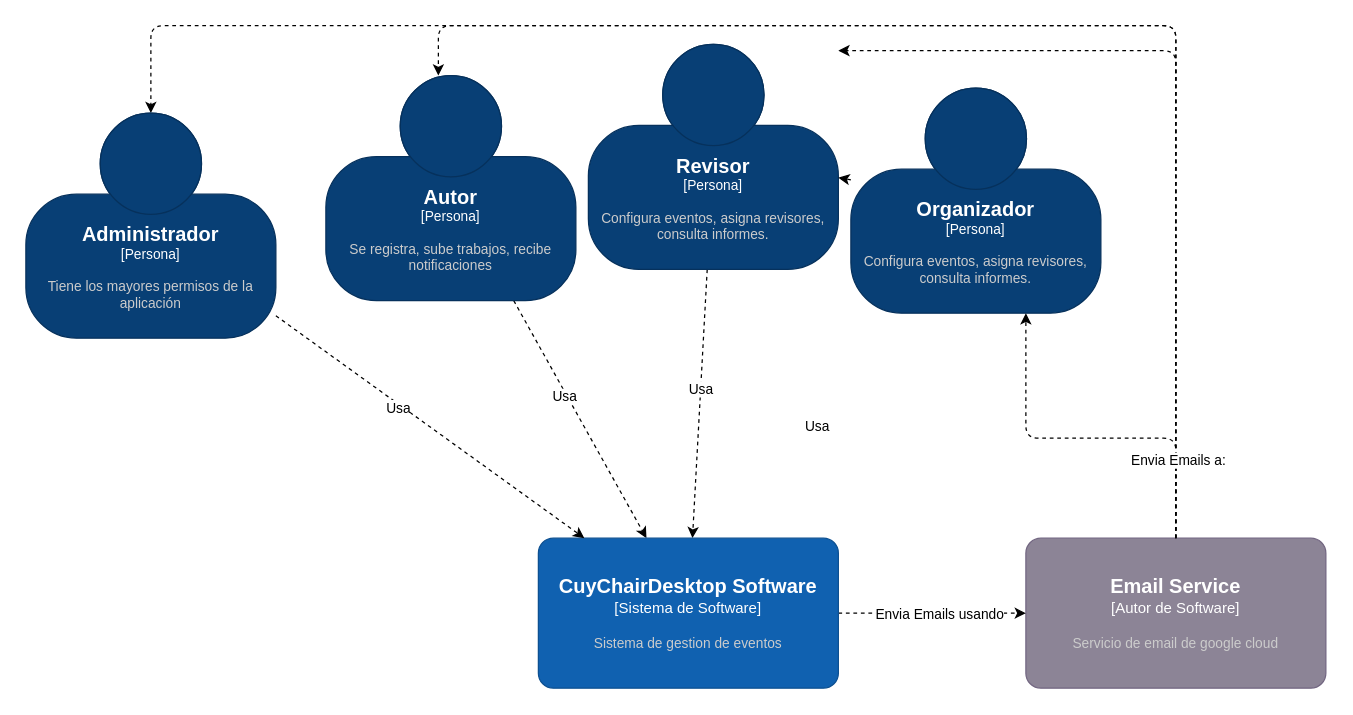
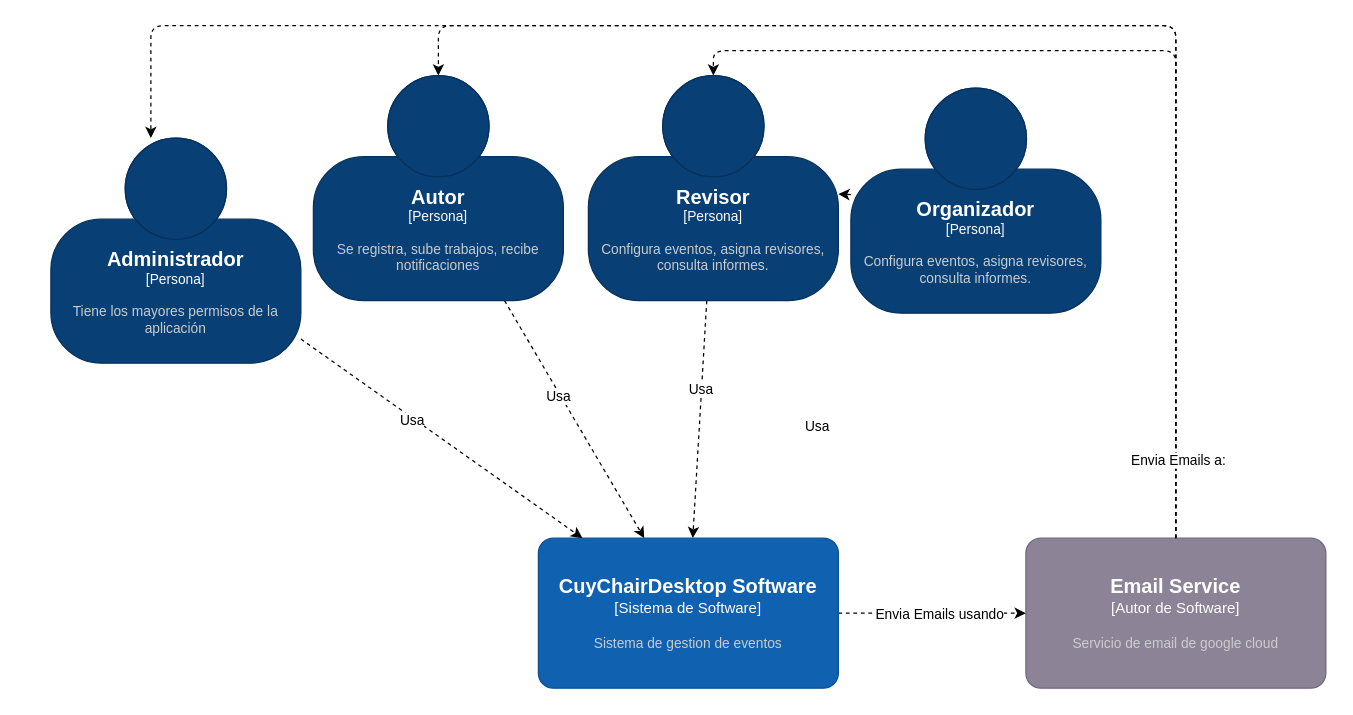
  <mxCell id="0" />
  <mxCell id="1" parent="0" />
  <mxCell id="2" style="edgeStyle=none;html=1;dashed=1;jumpSize=19;" parent="1" source="4" target="13" edge="1"><mxGeometry relative="1" as="geometry" /></mxCell>
  <mxCell id="3" value="Usa" style="edgeLabel;html=1;align=center;verticalAlign=middle;resizable=0;points=[];" parent="2" vertex="1" connectable="0"><mxGeometry x="-0.2" y="-2" relative="1" as="geometry"><mxPoint as="offset" /></mxGeometry></mxCell>
- <mxCell id="4" value="&lt;font style=&quot;font-size: 16px&quot;&gt;&lt;b&gt;Autor&lt;/b&gt;&lt;/font&gt;&lt;div&gt;[Persona]&lt;/div&gt;&lt;br&gt;&lt;div&gt;&lt;font style=&quot;font-size: 11px&quot;&gt;&lt;font color=&quot;#cccccc&quot;&gt;Se registra, sube trabajos, recibe notificaciones&lt;/font&gt;&lt;/div&gt;" style="html=1;fontSize=11;dashed=0;whiteSpace=wrap;fillColor=#083F75;strokeColor=#06315C;fontColor=#ffffff;shape=mxgraph.c4.person2;align=center;metaEdit=1;points=[[0.5,0,0],[1,0.5,0],[1,0.75,0],[0.75,1,0],[0.5,1,0],[0.25,1,0],[0,0.75,0],[0,0.5,0]];resizable=0;" parent="1" vertex="1"><mxGeometry x="260" y="60" width="200" height="180" as="geometry" /></mxCell>
+ <mxCell id="4" value="&lt;font style=&quot;font-size: 16px&quot;&gt;&lt;b&gt;Autor&lt;/b&gt;&lt;/font&gt;&lt;div&gt;[Persona]&lt;/div&gt;&lt;br&gt;&lt;div&gt;&lt;font style=&quot;font-size: 11px&quot;&gt;&lt;font color=&quot;#cccccc&quot;&gt;Se registra, sube trabajos, recibe notificaciones&lt;/font&gt;&lt;/div&gt;" style="html=1;fontSize=11;dashed=0;whiteSpace=wrap;fillColor=#083F75;strokeColor=#06315C;fontColor=#ffffff;shape=mxgraph.c4.person2;align=center;metaEdit=1;points=[[0.5,0,0],[1,0.5,0],[1,0.75,0],[0.75,1,0],[0.5,1,0],[0.25,1,0],[0,0.75,0],[0,0.5,0]];resizable=0;" parent="1" vertex="1"><mxGeometry x="250" y="60" width="200" height="180" as="geometry" /></mxCell>
  <mxCell id="5" style="edgeStyle=none;html=1;dashed=1;jumpSize=19;" parent="1" source="6" target="13" edge="1"><mxGeometry relative="1" as="geometry" /></mxCell>
- <mxCell id="6" value="&lt;font style=&quot;font-size: 16px&quot;&gt;&lt;b&gt;Revisor&lt;/b&gt;&lt;/font&gt;&lt;div&gt;[Persona]&lt;/div&gt;&lt;br&gt;&lt;div&gt;&lt;font style=&quot;font-size: 11px&quot;&gt;&lt;font color=&quot;#cccccc&quot;&gt;Configura eventos, asigna revisores, consulta informes.&lt;/font&gt;&lt;/div&gt;" style="html=1;fontSize=11;dashed=0;whiteSpace=wrap;fillColor=#083F75;strokeColor=#06315C;fontColor=#ffffff;shape=mxgraph.c4.person2;align=center;metaEdit=1;points=[[0.5,0,0],[1,0.5,0],[1,0.75,0],[0.75,1,0],[0.5,1,0],[0.25,1,0],[0,0.75,0],[0,0.5,0]];resizable=0;" parent="1" vertex="1"><mxGeometry x="470" y="35" width="200" height="180" as="geometry" /></mxCell>
+ <mxCell id="6" value="&lt;font style=&quot;font-size: 16px&quot;&gt;&lt;b&gt;Revisor&lt;/b&gt;&lt;/font&gt;&lt;div&gt;[Persona]&lt;/div&gt;&lt;br&gt;&lt;div&gt;&lt;font style=&quot;font-size: 11px&quot;&gt;&lt;font color=&quot;#cccccc&quot;&gt;Configura eventos, asigna revisores, consulta informes.&lt;/font&gt;&lt;/div&gt;" style="html=1;fontSize=11;dashed=0;whiteSpace=wrap;fillColor=#083F75;strokeColor=#06315C;fontColor=#ffffff;shape=mxgraph.c4.person2;align=center;metaEdit=1;points=[[0.5,0,0],[1,0.5,0],[1,0.75,0],[0.75,1,0],[0.5,1,0],[0.25,1,0],[0,0.75,0],[0,0.5,0]];resizable=0;" parent="1" vertex="1"><mxGeometry x="470" y="60" width="200" height="180" as="geometry" /></mxCell>
  <mxCell id="7" style="edgeStyle=none;html=1;dashed=1;jumpSize=19;jumpStyle=none;" parent="1" source="8" target="6" edge="1"><mxGeometry relative="1" as="geometry" /></mxCell>
  <mxCell id="8" value="&lt;font style=&quot;font-size: 16px&quot;&gt;&lt;b&gt;Organizador&lt;/b&gt;&lt;/font&gt;&lt;div&gt;[Persona]&lt;/div&gt;&lt;br&gt;&lt;div&gt;&lt;font style=&quot;font-size: 11px&quot;&gt;&lt;font color=&quot;#cccccc&quot;&gt;Configura eventos, asigna revisores, consulta informes.&lt;/font&gt;&lt;/div&gt;" style="html=1;fontSize=11;dashed=0;whiteSpace=wrap;fillColor=#083F75;strokeColor=#06315C;fontColor=#ffffff;shape=mxgraph.c4.person2;align=center;metaEdit=1;points=[[0.5,0,0],[1,0.5,0],[1,0.75,0],[0.75,1,0],[0.5,1,0],[0.25,1,0],[0,0.75,0],[0,0.5,0]];resizable=0;" parent="1" vertex="1"><mxGeometry x="680" y="70" width="200" height="180" as="geometry" /></mxCell>
  <mxCell id="9" style="edgeStyle=orthogonalEdgeStyle;jumpStyle=arc;jumpSize=19;html=1;dashed=1;" parent="1" source="10" target="20" edge="1"><mxGeometry relative="1" as="geometry"><mxPoint x="130" y="90" as="targetPoint" /><Array as="points"><mxPoint x="940" y="20" /><mxPoint x="120" y="20" /></Array></mxGeometry></mxCell>
  <mxCell id="10" value="&lt;font style=&quot;font-size: 16px&quot;&gt;&lt;b&gt;Email Service&lt;/b&gt;&lt;/font&gt;&lt;div&gt;[Autor de Software]&lt;/div&gt;&lt;br&gt;&lt;div&gt;&lt;font style=&quot;font-size: 11px&quot;&gt;&lt;font color=&quot;#cccccc&quot;&gt;Servicio de email de google cloud&lt;/font&gt;&lt;/div&gt;" style="rounded=1;whiteSpace=wrap;html=1;labelBackgroundColor=none;fillColor=#8C8496;fontColor=#ffffff;align=center;arcSize=10;strokeColor=#736782;metaEdit=1;resizable=0;points=[[0.25,0,0],[0.5,0,0],[0.75,0,0],[1,0.25,0],[1,0.5,0],[1,0.75,0],[0.75,1,0],[0.5,1,0],[0.25,1,0],[0,0.75,0],[0,0.5,0],[0,0.25,0]];" parent="1" vertex="1"><mxGeometry x="820" y="430" width="240" height="120" as="geometry" /></mxCell>
  <mxCell id="11" style="edgeStyle=none;html=1;dashed=1;jumpSize=19;" parent="1" source="13" target="10" edge="1"><mxGeometry relative="1" as="geometry" /></mxCell>
  <mxCell id="12" value="Envia Emails usando" style="edgeLabel;html=1;align=center;verticalAlign=middle;resizable=0;points=[];" parent="11" vertex="1" connectable="0"><mxGeometry x="-0.133" y="-2" relative="1" as="geometry"><mxPoint x="15" y="-2" as="offset" /></mxGeometry></mxCell>
  <mxCell id="13" value="&lt;font style=&quot;font-size: 16px&quot;&gt;&lt;b&gt;CuyChairDesktop Software&lt;/b&gt;&lt;/font&gt;&lt;div&gt;[Sistema de Software]&lt;/div&gt;&lt;br&gt;&lt;div&gt;&lt;font style=&quot;font-size: 11px&quot;&gt;&lt;font color=&quot;#cccccc&quot;&gt;Sistema de gestion de eventos&lt;/font&gt;&lt;/div&gt;" style="rounded=1;whiteSpace=wrap;html=1;labelBackgroundColor=none;fillColor=#1061B0;fontColor=#ffffff;align=center;arcSize=10;strokeColor=#0D5091;metaEdit=1;resizable=0;points=[[0.25,0,0],[0.5,0,0],[0.75,0,0],[1,0.25,0],[1,0.5,0],[1,0.75,0],[0.75,1,0],[0.5,1,0],[0.25,1,0],[0,0.75,0],[0,0.5,0],[0,0.25,0]];" parent="1" vertex="1"><mxGeometry x="430" y="430" width="240" height="120" as="geometry" /></mxCell>
- <mxCell id="14" style="edgeStyle=orthogonalEdgeStyle;html=1;dashed=1;jumpSize=19;" parent="1" source="10" target="8" edge="1"><mxGeometry relative="1" as="geometry"><mxPoint x="680" y="500" as="sourcePoint" /><mxPoint x="830" y="500" as="targetPoint" /><Array as="points"><mxPoint x="940" y="350" /><mxPoint x="820" y="350" /></Array></mxGeometry></mxCell>
  <mxCell id="15" style="edgeStyle=orthogonalEdgeStyle;html=1;dashed=1;jumpSize=19;" parent="1" source="10" target="6" edge="1"><mxGeometry relative="1" as="geometry"><mxPoint x="950" y="440" as="sourcePoint" /><mxPoint x="840" y="270" as="targetPoint" /><Array as="points"><mxPoint x="940" y="40" /><mxPoint x="570" y="40" /></Array></mxGeometry></mxCell>
  <mxCell id="16" style="edgeStyle=orthogonalEdgeStyle;html=1;dashed=1;jumpSize=19;" parent="1" source="10" target="4" edge="1"><mxGeometry relative="1" as="geometry"><mxPoint x="950" y="440" as="sourcePoint" /><mxPoint y="60" as="targetPoint" x="310" /><Array as="points"><mxPoint x="940" y="20" /><mxPoint x="350" y="20" /></Array></mxGeometry></mxCell>
  <mxCell id="17" value="Envia Emails a:" style="edgeLabel;html=1;align=center;verticalAlign=middle;resizable=0;points=[];" parent="16" vertex="1" connectable="0"><mxGeometry x="-0.879" y="-1" relative="1" as="geometry"><mxPoint as="offset" /></mxGeometry></mxCell>
  <mxCell id="18" value="Usa" style="edgeLabel;html=1;align=center;verticalAlign=middle;resizable=0;points=[];" parent="1" vertex="1" connectable="0"><mxGeometry x="559.995" y="310.004" as="geometry" /></mxCell>
  <mxCell id="19" value="Usa" style="edgeLabel;html=1;align=center;verticalAlign=middle;resizable=0;points=[];" parent="1" vertex="1" connectable="0"><mxGeometry x="569.995" y="320.004" as="geometry"><mxPoint x="83" y="20" as="offset" /></mxGeometry></mxCell>
- <mxCell id="20" value="&lt;font style=&quot;font-size: 16px&quot;&gt;&lt;b&gt;Administrador&lt;/b&gt;&lt;/font&gt;&lt;div&gt;[Persona]&lt;/div&gt;&lt;br&gt;&lt;div&gt;&lt;font style=&quot;font-size: 11px&quot;&gt;&lt;font color=&quot;#cccccc&quot;&gt;Tiene los mayores permisos de la aplicación&lt;/font&gt;&lt;/div&gt;" style="html=1;fontSize=11;dashed=0;whiteSpace=wrap;fillColor=#083F75;strokeColor=#06315C;fontColor=#ffffff;shape=mxgraph.c4.person2;align=center;metaEdit=1;points=[[0.5,0,0],[1,0.5,0],[1,0.75,0],[0.75,1,0],[0.5,1,0],[0.25,1,0],[0,0.75,0],[0,0.5,0]];resizable=0;" parent="1" vertex="1"><mxGeometry x="20" y="90" width="200" height="180" as="geometry" /></mxCell>
+ <mxCell id="20" value="&lt;font style=&quot;font-size: 16px&quot;&gt;&lt;b&gt;Administrador&lt;/b&gt;&lt;/font&gt;&lt;div&gt;[Persona]&lt;/div&gt;&lt;br&gt;&lt;div&gt;&lt;font style=&quot;font-size: 11px&quot;&gt;&lt;font color=&quot;#cccccc&quot;&gt;Tiene los mayores permisos de la aplicación&lt;/font&gt;&lt;/div&gt;" style="html=1;fontSize=11;dashed=0;whiteSpace=wrap;fillColor=#083F75;strokeColor=#06315C;fontColor=#ffffff;shape=mxgraph.c4.person2;align=center;metaEdit=1;points=[[0.5,0,0],[1,0.5,0],[1,0.75,0],[0.75,1,0],[0.5,1,0],[0.25,1,0],[0,0.75,0],[0,0.5,0]];resizable=0;" parent="1" vertex="1"><mxGeometry x="40" y="110" width="200" height="180" as="geometry" /></mxCell>
  <mxCell id="21" style="edgeStyle=none;html=1;dashed=1;jumpSize=19;" parent="1" source="20" target="13" edge="1"><mxGeometry relative="1" as="geometry"><mxPoint x="412.941" y="250" as="sourcePoint" /><mxPoint x="524.706" y="440" as="targetPoint" /></mxGeometry></mxCell>
  <mxCell id="22" value="Usa" style="edgeLabel;html=1;align=center;verticalAlign=middle;resizable=0;points=[];" parent="21" vertex="1" connectable="0"><mxGeometry x="-0.2" y="-2" relative="1" as="geometry"><mxPoint as="offset" /></mxGeometry></mxCell>
